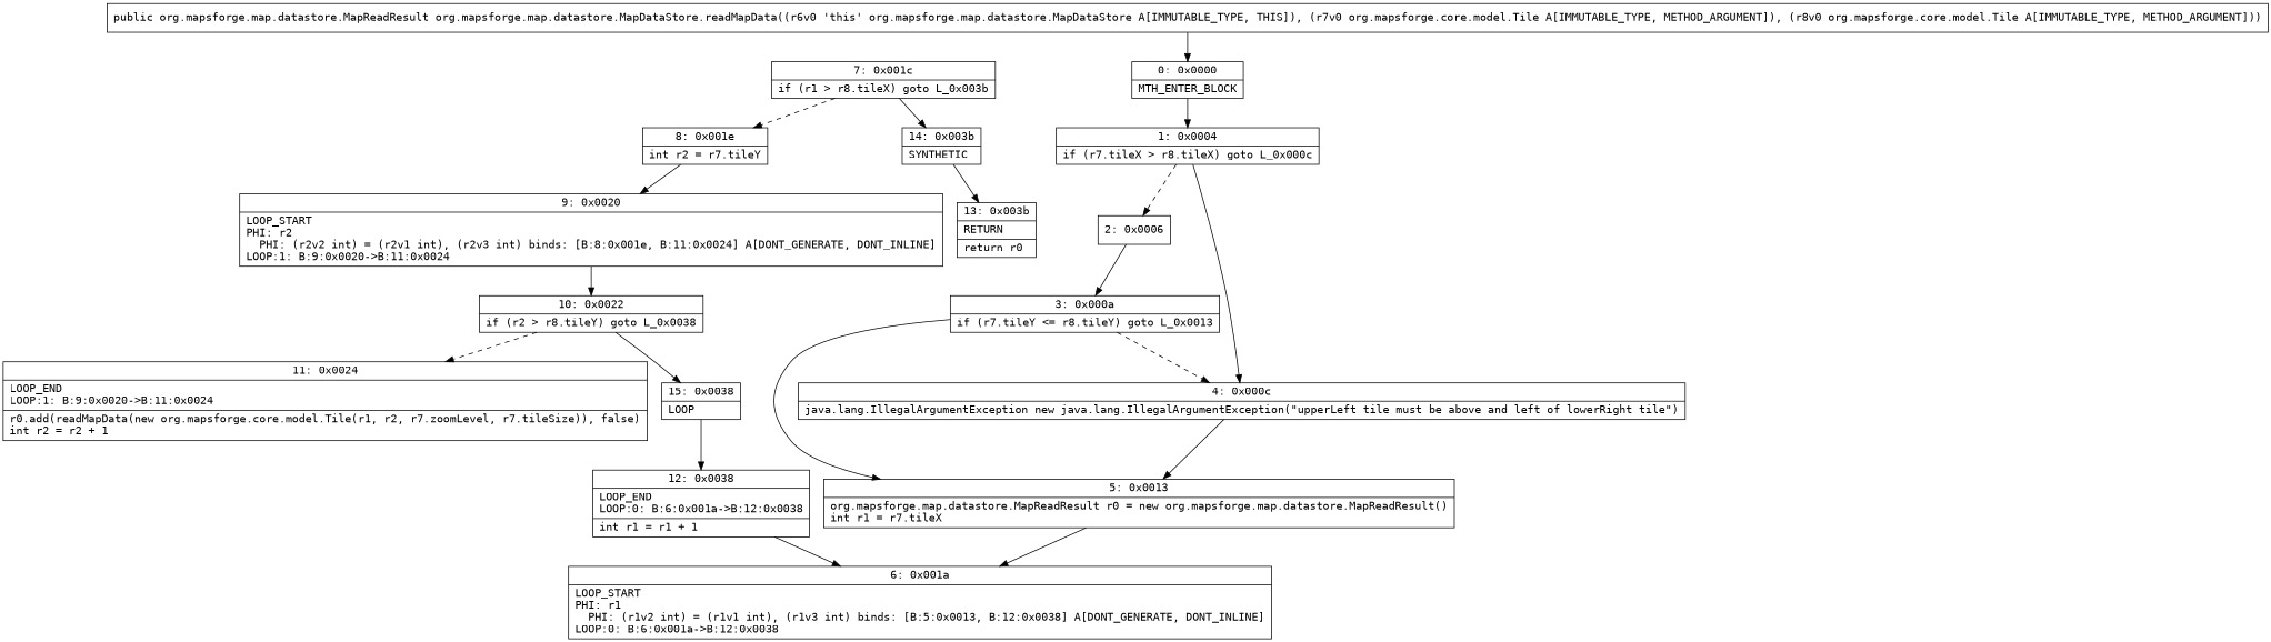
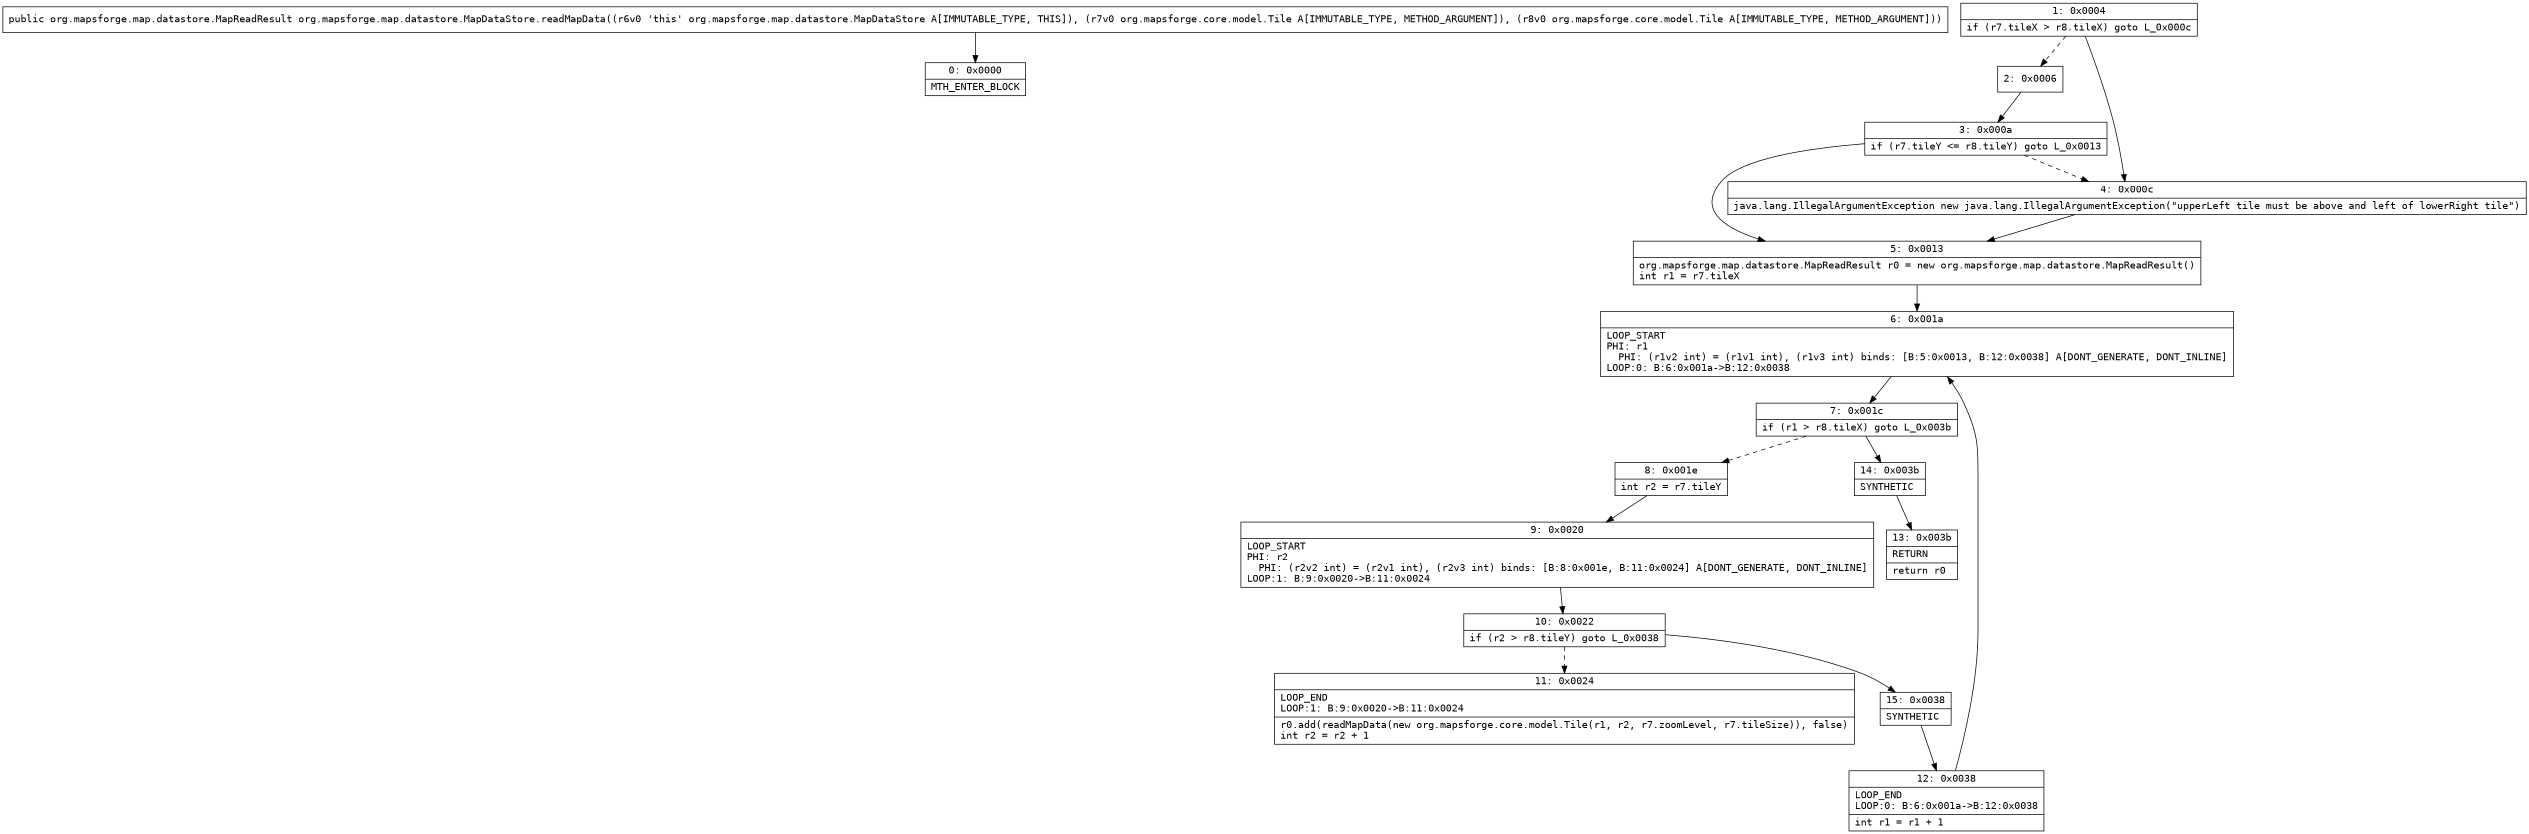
  digraph {
    fontname="DejaVu Sans Mono"
    node [fontname="DejaVu Sans Mono" shape=record]
    edge [fontname="DejaVu Sans Mono"]
    n1 [label="{0\:\ 0x0000|MTH_ENTER_BLOCK\l}"]
    n2 [label="{1\:\ 0x0004|if (r7.tileX \> r8.tileX) goto L_0x000c\l}"]
    n3 [label="{2\:\ 0x0006}"]
    n4 [label="{4\:\ 0x000c|java.lang.IllegalArgumentException new java.lang.IllegalArgumentException(\"upperLeft tile must be above and left of lowerRight tile\")\l}"]
    n5 [label="{3\:\ 0x000a|if (r7.tileY \<= r8.tileY) goto L_0x0013\l}"]
    n6 [label="{5\:\ 0x0013|org.mapsforge.map.datastore.MapReadResult r0 = new org.mapsforge.map.datastore.MapReadResult()\lint r1 = r7.tileX\l}"]
    n7 [label="{6\:\ 0x001a|LOOP_START\lPHI: r1 \l  PHI: (r1v2 int) = (r1v1 int), (r1v3 int) binds: [B:5:0x0013, B:12:0x0038] A[DONT_GENERATE, DONT_INLINE]\lLOOP:0: B:6:0x001a\-\>B:12:0x0038\l}"]
    n8 [label="{7\:\ 0x001c|if (r1 \> r8.tileX) goto L_0x003b\l}"]
    n9 [label="{8\:\ 0x001e|int r2 = r7.tileY\l}"]
    n10 [label="{14\:\ 0x003b|SYNTHETIC\l}"]
    n11 [label="{9\:\ 0x0020|LOOP_START\lPHI: r2 \l  PHI: (r2v2 int) = (r2v1 int), (r2v3 int) binds: [B:8:0x001e, B:11:0x0024] A[DONT_GENERATE, DONT_INLINE]\lLOOP:1: B:9:0x0020\-\>B:11:0x0024\l}"]
    n12 [label="{13\:\ 0x003b|RETURN\l|return r0\l}"]
    n13 [label="{10\:\ 0x0022|if (r2 \> r8.tileY) goto L_0x0038\l}"]
    n14 [label="{11\:\ 0x0024|LOOP_END\lLOOP:1: B:9:0x0020\-\>B:11:0x0024\l|r0.add(readMapData(new org.mapsforge.core.model.Tile(r1, r2, r7.zoomLevel, r7.tileSize)), false)\lint r2 = r2 + 1\l}"]
-   n15 [label="{15\:\ 0x0038|LOOP\l}"]
+   n15 [label="{15\:\ 0x0038|SYNTHETIC\l}"]
    n16 [label="{12\:\ 0x0038|LOOP_END\lLOOP:0: B:6:0x001a\-\>B:12:0x0038\l|int r1 = r1 + 1\l}"]
    n17 [label="{public org.mapsforge.map.datastore.MapReadResult org.mapsforge.map.datastore.MapDataStore.readMapData((r6v0 'this' org.mapsforge.map.datastore.MapDataStore A[IMMUTABLE_TYPE, THIS]), (r7v0 org.mapsforge.core.model.Tile A[IMMUTABLE_TYPE, METHOD_ARGUMENT]), (r8v0 org.mapsforge.core.model.Tile A[IMMUTABLE_TYPE, METHOD_ARGUMENT])) }"]
-   n1 -> n2
    n2 -> n3 [style=dashed]
    n2 -> n4
    n3 -> n5
    n4 -> n6
    n5 -> n4 [style=dashed]
    n5 -> n6
    n6 -> n7
+   n7 -> n8
    n8 -> n9 [style=dashed]
    n8 -> n10
    n9 -> n11
    n10 -> n12
    n11 -> n13
    n13 -> n14 [style=dashed]
    n13 -> n15
    n15 -> n16
    n16 -> n7
    n17 -> n1
  }
